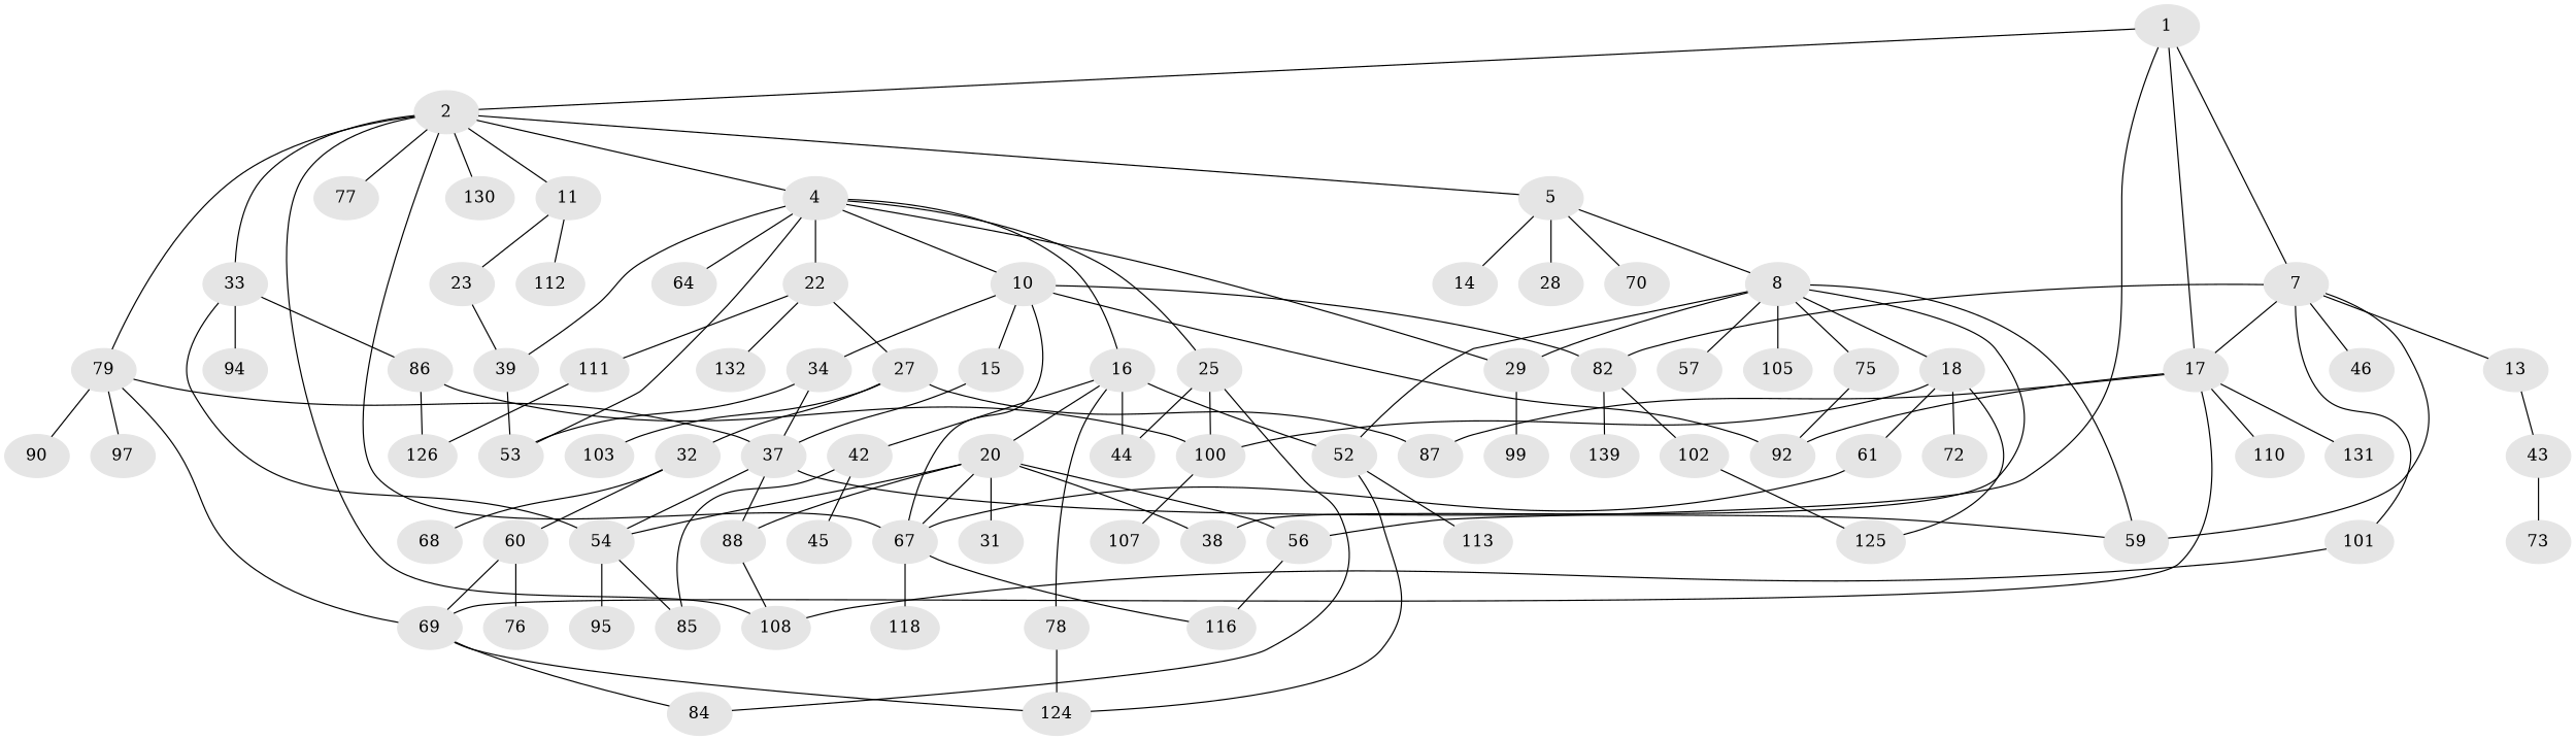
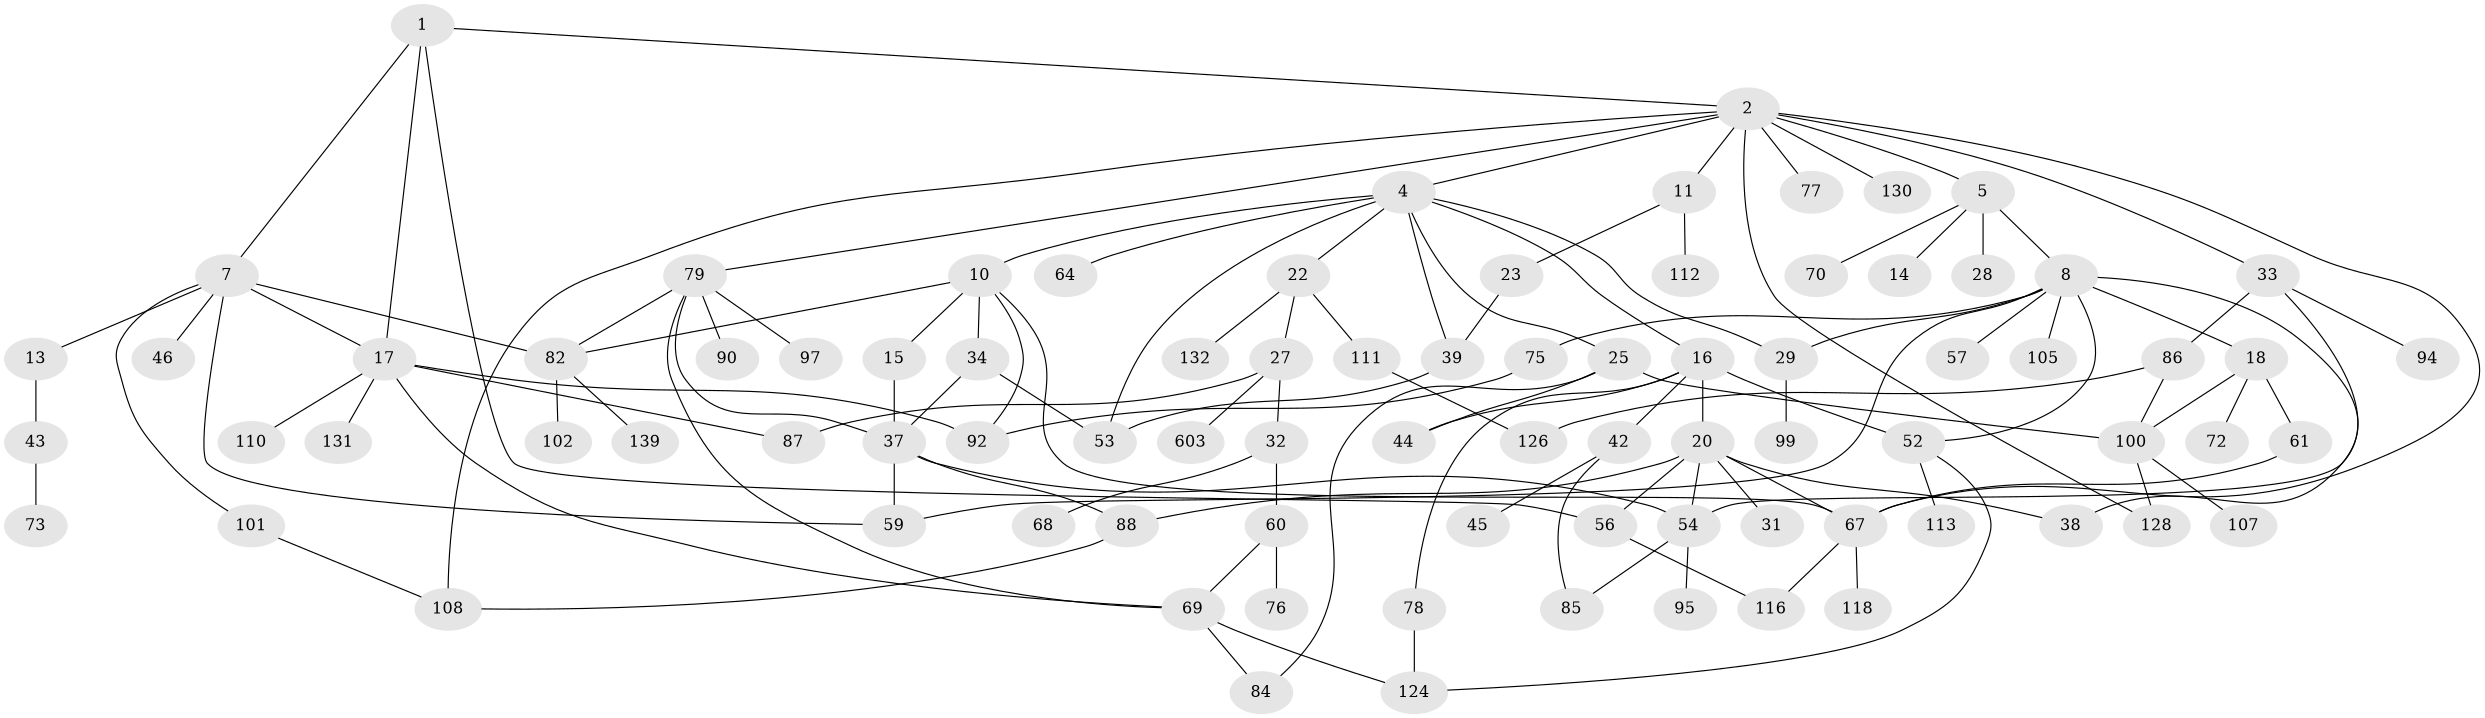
  graph {
    node [color=gray90 style=filled]
    1 [super="+55"]
    2 [super="+3"]
    7 [super="+74"]
    17 [super="+35"]
    56 [super="+98"]
    4 [super="+9"]
    5 [super="+6"]
    11 [super="+40"]
    n9 [label=79 super="+26"]
    33 [super="+66"]
    67 [super="+115"]
    77 [super="+121"]
    108
+   128
    130
    13
    46
    59
    82 [super="+83"]
    101
    92 [super="+96"]
    69 [super="+123"]
    87
    110 [super="+122"]
    131
    116
    10 [super="+21"]
    16 [super="+114"]
    22 [super="+48"]
    25 [super="+41"]
    29 [super="+65"]
    39 [super="+58"]
    64
    53 [super="+117"]
    8 [super="+12"]
    14
    28
    70
    23
    112
    37 [super="+47"]
    90
    97
    54 [super="+63"]
    86 [super="+104"]
    94
    118
    15 [super="+24"]
    34 [super="+81"]
    52 [super="+71"]
    20 [super="+30"]
    42
    44 [super="+79"]
    78 [super="+91"]
    27 [super="+36"]
    111
    132
    100 [super="+106"]
    84
    99
    18 [super="+50"]
    38
    57 [super="+62"]
    75 [super="+93"]
    105
    43 [super="+51"]
    102
    n68 [label=139]
    61 [super="+89"]
    72 [super="+80"]
-   125
    113
    124 [super="+127"]
    73
    88 [super="+120"]
    31
    45
    85 [super="+129"]
    107
    95
    32 [super="+49"]
-   103
+   103 [label=603]
    126
    60 [super="+109"]
    68
    76
    1 -- 2
    1 -- 7
    1 -- 17
    1 -- 56
    2 -- 4
    2 -- 5
    2 -- 11
    2 -- n9
    2 -- 33
    2 -- 67
    2 -- 77
    2 -- 108
+   2 -- 128
    2 -- 130
    7 -- 17
    7 -- 13
    7 -- 46
    7 -- 59
    7 -- 82
    7 -- 101
    17 -- 92 [weight=2]
    17 -- 69
    17 -- 87
    17 -- 110
    17 -- 131
    56 -- 116
    4 -- 10
    4 -- 16
    4 -- 22
    4 -- 25
    4 -- 29
    4 -- 39
    4 -- 64
    4 -- 53
    5 -- 8
    5 -- 14
    5 -- 28
    5 -- 70
    11 -- 23
    11 -- 112
+   n9 -- 82
    n9 -- 69
    n9 -- 37
    n9 -- 90
    n9 -- 97
    33 -- 54
    33 -- 86
    33 -- 94
    67 -- 116
    67 -- 118
    13 -- 43
    82 -- 102
    82 -- n68
    101 -- 108
    69 -- 84
    69 -- 124
    10 -- 67
    10 -- 82
    10 -- 92
    10 -- 15
    10 -- 34
    16 -- 52
    16 -- 20
    16 -- 42
    16 -- 44
    16 -- 78
    22 -- 27
    22 -- 111
    22 -- 132
    25 -- 44
    25 -- 100
    25 -- 84
    29 -- 99
    39 -- 53
    8 -- 59
    8 -- 29
    8 -- 52
    8 -- 18
    8 -- 38
    8 -- 57
    8 -- 75
    8 -- 105
    23 -- 39
    37 -- 59
    37 -- 54
    37 -- 88
    54 -- 85
    54 -- 95
    86 -- 100
    86 -- 126
    15 -- 37
    34 -- 53 [weight=2]
    34 -- 37
    52 -- 113
    52 -- 124
    20 -- 56
    20 -- 67
    20 -- 54
    20 -- 38
    20 -- 88
    20 -- 31
    42 -- 45
    42 -- 85
    78 -- 124
    27 -- 87
    27 -- 32
    27 -- 103
    111 -- 126
+   100 -- 128
    100 -- 107
    18 -- 100
    18 -- 61
    18 -- 72
-   18 -- 125
    75 -- 92
    43 -- 73
-   102 -- 125
    61 -- 67
    88 -- 108
    32 -- 60
    32 -- 68
    60 -- 69
    60 -- 76
  }
